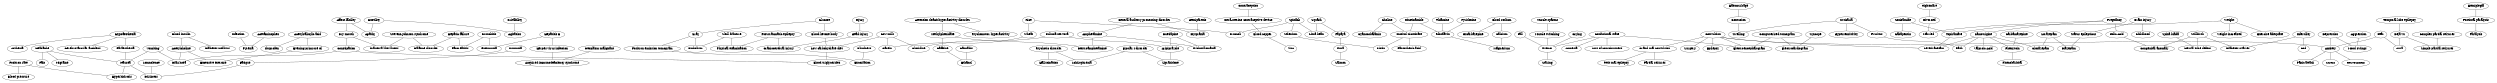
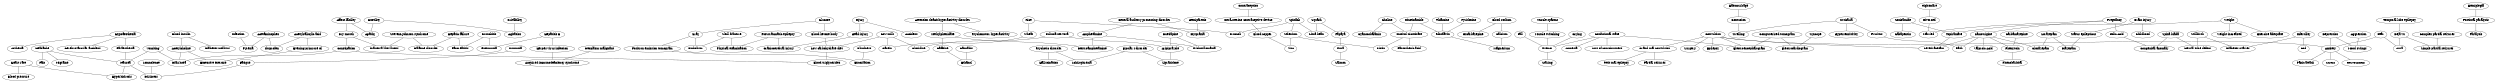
  strict graph {
    node [level=1]
    edge [level=1 weight=45.23]
    n1 [label=Rice src_id=8633 weight=0.0015564585877146137 level=""]
    n2 [label=Wheat src_id=8648 weight=0.001959322079159533 level=""]
    n3 [label=Broccoli src_id=8584 weight=0.0017923599657017194 level=""]
    n4 [label=Casein src_id=8589 weight=0.001459416422611104 level=""]
    n5 [label="Muscle spasms" src_id=181270 weight=0.0026212664942540957]
    n6 [label="Muscle twitching" src_id=181276 weight=0.0030672693801141954]
    n7 [label=Tremor src_id=187373 weight=0.0033443064368117574]
    n8 [label=Staring src_id=186369 weight=0.0025377174498396266]
    n9 [label="Hepatic failure" src_id=177896 weight=0.00106568336265179 level=""]
    n10 [label=Pancreatitis src_id=182725 weight=0.0007575877205577011 level=""]
    n11 [label="Balance disorder" src_id=171241 weight=0.0008481259135974243 level=""]
    n12 [label=Crying src_id=174575 weight=0.0028911876367234235]
    n13 [label=Urticaria src_id=188054 weight=0.000881720072179547 level=""]
    n14 [label=Pruritus src_id=184366 weight=0.0017582241326181665 level=""]
    n15 [label=Swelling src_id=186614 weight=0.0022015568339199296]
    n16 [label=Hypersensitivity src_id=178510 weight=0.002174172476477704]
    n17 [label=Rash src_id=184786 weight=0.002888396763725651]
    n18 [label="Blood sodium" src_id=172362 weight=0.00206230307282915]
    n19 [label=Oxcarbazepine src_id=762 weight=0.0032197510238863537]
    n20 [label=Calcium src_id=1327 weight=0.0025703554418925515]
    n21 [label=Magnesium src_id=1330 weight=0.0020143196733853727 level=""]
    n22 [label="Confusional state" src_id=174071 weight=0.004795576148027779]
    n23 [label=Amnesia src_id=170136 weight=0.0032202224800775715]
    n24 [label=Electroencephalogram src_id=175720 weight=0.0064984604445425965]
    n25 [label="Loss of consciousness" src_id=180127 weight=0.0037613193014656224]
    n26 [label=Acetaminophen src_id=307 weight=0.0027184236601410987]
    n27 [label=Ibuprofen src_id=1035 weight=0.0015941472027541908 level=""]
    n28 [label=Pyrexia src_id=184658 weight=0.0035548694172793287]
    n29 [label=Hemiplegia src_id=177845 weight=0.00032466157540505944 level=""]
    n30 [label="Postictal paralysis" src_id=183927 weight=0.00043870257003546557 level=""]
    n31 [label=Hemiparesis src_id=177843 weight=0.0007695393237569473 level=""]
    n32 [label=Dyspraxia src_id=175506 weight=0.0007144301257186851 level=""]
    n33 [label=Paralysis src_id=182799 weight=0.002136857573659852]
    n34 [label=Fall src_id=176540 weight=0.003137051583845913]
    n35 [label=Haemorrhage src_id=177684 weight=0.0025829086186531]
    n36 [label=Contusion src_id=174362 weight=0.0015243613332174169 level=""]
    n37 [label=Pregnancy src_id=184014 weight=0.003811458174427524]
    n38 [label=Lamotrigine src_id=542 weight=0.005310528773966056]
    n39 [label="Folic Acid" src_id=150 weight=0.0023008819566830035]
    n40 [label=Married src_id=180527 weight=0.00200419587388437 level=""]
    n41 [label=Levetiracetam src_id=1186 weight=0.006278783505619934]
    n42 [label=Phenytoin src_id=243 weight=0.004466456099016855]
    n43 [label=Clonazepam src_id=1052 weight=0.0024998893940091837]
    n44 [label="Valproic Acid" src_id=304 weight=0.004478406739664445]
    n45 [label="Congenital anomaly" src_id=174082 weight=0.0018951184325232129 level=""]
    n46 [label=Phenobarbital src_id=1158 weight=0.0031578093898088117]
    n47 [label="Psychotic disorder" src_id=184453 weight=0.0021318852567976517]
    n48 [label=Hallucination src_id=177734 weight=0.003043318802098554]
    n49 [label=Schizophrenia src_id=185574 weight=0.001238062316115153 level=""]
    n50 [label=Zonisamide src_id=895 weight=0.0024671024418610973]
    n51 [label=Gabapentin src_id=982 weight=0.0025391415689463644]
    n52 [label=Topiramate src_id=264 weight=0.004288259169590653]
    n53 [label=Hostility src_id=178312 weight=0.0006169733488112357 level=""]
    n54 [label=Apathy src_id=170717 weight=0.0004377170159435036 level=""]
    n55 [label=Agitation src_id=169902 weight=0.0021503742819754704]
    n56 [label="Acetylsalicylic acid" src_id=931 weight=0.0016336494505343221 level=""]
    n57 [label="Evening primrose oil" src_id=9213 weight=0.0018177937697690378 level=""]
    n58 [label="Excessive exercise" src_id=176247 weight=0.001734659574307016 level=""]
    n59 [label=Stillbirth src_id=186413 weight=0.002194396449608566]
    n60 [label="Neural tube defect" src_id=181701 weight=0.0016384786753697736 level=""]
    n61 [label="Diabetes ovaries" src_id=183761 weight=0.0014313435489676698 level=""]
    n62 [label=Glucose src_id=8280 weight=0.0017590592013095045 level=""]
    n63 [label="X-ray" src_id=188917 weight=0.0007776396752599123 level=""]
    n64 [label="Blood ketone body" src_id=172233 weight=0.00133860713338367 level=""]
    n65 [label=Embolism src_id=175772 weight=0.0013509569563714 level=""]
    n66 [label="Positron emission tomogram" src_id=183853 weight=0.001538196931038919 level=""]
    n67 [label="Low carbohydrate diet" src_id=180136 weight=0.001557661281250621 level=""]
    n68 [label=Excoriation src_id=176257 weight=0.0007960307803577408 level=""]
    n69 [label="Blood triglycerides" src_id=172398 weight=0.0014987109585209504 level=""]
    n70 [label=Nightmare src_id=181828 weight=0.0021326262947806308]
    n71 [label=Divorced src_id=175315 weight=0.0008780806353478486 level=""]
    n72 [label=Pyridoxine src_id=156 weight=0.0022033477400478893]
    n73 [label=Riboflavin src_id=132 weight=0.0025560000175595147]
    n74 [label=Bronchitis src_id=172749 weight=0.0004191345609365113 level=""]
    n75 [label=Pneumonia src_id=183685 weight=0.0006617889534972553 level=""]
    n76 [label=Convulsion src_id=174366 weight=0.024698720508738226]
    n77 [label=Epilepsy src_id=176107 weight=0.013073451190042117]
    n78 [label=Surgery src_id=186589 weight=0.004497724510776403]
    n79 [label=Anxiety src_id=170661 weight=0.005281086369615552]
    n80 [label="Grand mal convulsion" src_id=177516 weight=0.0053757387778945705]
    n81 [label=Nervousness src_id=181699 weight=0.003181584306795897]
    n82 [label="Panic attack" src_id=182745 weight=0.0029367948521834848]
    n83 [label=Stress src_id=186464 weight=0.00466517844975504]
    n84 [label="Petit mal epilepsy" src_id=183307 weight=0.0021162618944178574]
    n85 [label="Partial seizures" src_id=182927 weight=0.0034666694801409096]
    n86 [label="Bulimia nervosa" src_id=172802 weight=0.0008595825463917839 level=""]
    n87 [label=Aripiprazole src_id=1222 weight=0.0009066336354947128 level=""]
    n88 [label=Clonidine src_id=562 weight=0.0006282196777216102 level=""]
    n89 [label=Ziprasidone src_id=237 weight=0.0003034125765568167 level=""]
    n90 [label=Vomiting src_id=188709 weight=0.0033500095416846586]
    n91 [label=Nausea src_id=181546 weight=0.00424979363482653]
    n92 [label=Diarrhoea src_id=175200 weight=0.0021685250349787596]
    n93 [label=Hyperhidrosis src_id=178464 weight=0.002840380593648203]
    n94 [label=Dizziness src_id=175317 weight=0.004113392458027239]
    n95 [label=Spinach src_id=8638 weight=0.00163594856243054 level=""]
    n96 [label=Selenium src_id=9080 weight=0.0010928369402473368 level=""]
    n97 [label="Lima bean" src_id=8610 weight=0.0008822386553094803 level=""]
    n98 [label=Biotin src_id=114 weight=0.0015710806751715119 level=""]
    n99 [label=Zinc src_id=1526 weight=0.0011279096779673163 level=""]
    n100 [label="Stevens-Johnson syndrome" src_id=186406 weight=0.001050760979853744 level=""]
    n101 [label="Influenza like illness" src_id=179014 weight=0.0006527957892170385 level=""]
    n102 [label=Carbamazepine src_id=551 weight=0.004231506816409165]
    n103 [label=Lorazepam src_id=177 weight=0.0023843446312761894]
    n104 [label=Diazepam src_id=815 weight=0.0017444790882722256 level=""]
    n105 [label=Hypoaesthesia src_id=178564 weight=0.0025359740670463007]
    n106 [label=Paraesthesia src_id=182787 weight=0.003216323220555274]
    n107 [label=Asthenia src_id=171034 weight=0.0025372146965468765]
    n108 [label="Cerebrovascular accident" src_id=173414 weight=0.002803651459361603]
    n109 [label="Affect lability" src_id=169892 weight=0.00023370336869473323 level=""]
    n110 [label="Dry mouth" src_id=175420 weight=0.0015255293031199565 level=""]
    n111 [label=Constipation src_id=174340 weight=0.0016942798759365801 level=""]
    n112 [label="Brain injury" src_id=172600 weight=0.0027270940017095377]
    n113 [label=Childhood src_id=173551 weight=0.0027746102239028063]
    n114 [label="Status epilepticus" src_id=186374 weight=0.0018945106319535943 level=""]
    n115 [label=Headache src_id=177790 weight=0.004316019072897726]
    n116 [label=Pain src_id=182630 weight=0.0050650049660626315]
    n117 [label=Migraine src_id=180996 weight=0.0035765342894331937]
    n118 [label=Depression src_id=175023 weight=0.0047740022387005344]
    n119 [label="Mood swings" src_id=181119 weight=0.0021205549904884467]
    n120 [label="Hepatitis B" src_id=177942 weight=0.0006347031642414839 level=""]
    n121 [label="Herpes virus infection" src_id=178111 weight=0.0009918866236741293 level=""]
    n122 [label="Acquired immunodeficiency syndrome" src_id=169676 weight=0.00093736396413934 level=""]
    n123 [label="Blood insulin" src_id=172218 weight=0.001841922891039834 level=""]
    n124 [label="Diabetes mellitus" src_id=175126 weight=0.002252593678909309]
    n125 [label=Acetylcholine src_id=2951 weight=0.0020706202184666797]
    n126 [label="Skull fracture" src_id=185991 weight=0.0005877877022712852 level=""]
    n127 [label="Physical examination" src_id=183464 weight=0.0004252791033820755 level=""]
    n128 [label=Fear src_id=176601 weight=0.003959111273830587]
    n129 [label=Aura src_id=171120 weight=0.003459358410520682]
    n130 [label="Temporal lobe epilepsy" src_id=186743 weight=0.002923239823548698]
    n131 [label="Deja vu" src_id=174936 weight=0.0025717404884164326]
    n132 [label="Simple partial seizures" src_id=185880 weight=0.0027535627408207834]
    n133 [label=Quetiapine src_id=1208 weight=0.0019519749418229972 level=""]
    n134 [label=Trichotillomania src_id=187413 weight=0.00039475832800740633 level=""]
    n135 [label="Cow milk" src_id=8613 weight=0.0015205664758058805 level=""]
-   n136 [label="Positron rate" src_id=177799 weight=0.0018882754251329232 level=""]
+   n136 [label="Heart rate" src_id=177799 weight=0.0018882754251329232 level=""]
    n137 [label="Blood pressure" src_id=172305 weight=0.002695630858455117]
    n138 [label="Post-traumatic epilepsy" src_id=183904 weight=0.0004700440905604224 level=""]
    n139 [label="Craniocerebral injury" src_id=174523 weight=0.0013230291168886102 level=""]
    n140 [label=Squash src_id=8639 weight=0.001393195236056664 level=""]
    n141 [label=Papaya src_id=8707 weight=0.001073547493118453 level=""]
    n142 [label=Tuna src_id=8643 weight=0.0007673275646390939 level=""]
    n143 [label=Salmon src_id=8996 weight=0.0006058833262269316 level=""]
    n144 [label=Infertility src_id=178985 weight=0.0015624465921691717 level=""]
    n145 [label=Cod src_id=8995 weight=0.000528702187921748 level=""]
    n146 [label="Spina bifida" src_id=186194 weight=0.0014440641968263886 level=""]
    n147 [label=Insomnia src_id=179162 weight=0.0023852410631291965]
    n148 [label=Fatigue src_id=176597 weight=0.0036182884051413314]
    n149 [label="Central auditory processing disorder" src_id=173299 weight=0.0008814000868430569 level=""]
    n150 [label=Amphetamine src_id=173 weight=0.001870654628393747 level=""]
    n151 [label=Dextroamphetamine src_id=1510 weight=0.0019336082295326944 level=""]
    n152 [label=Weight src_id=188818 weight=0.0035399802978391083]
    n153 [label="Weight increased" src_id=188826 weight=0.002104481805330702]
    n154 [label="Exercise adequate" src_id=176259 weight=0.0023276746616771628]
    n155 [label="Attention deficit/hyperactivity disorder" src_id=171101 weight=0.0024049937243921992]
    n156 [label="Psychomotor hyperactivity" src_id=184442 weight=0.002361026502095203]
    n157 [label=Methylphenidate src_id=411 weight=0.0013280728081401108 level=""]
    n158 [label=Caffeine src_id=192 weight=0.00275726706841078]
    n159 [label=Ethanol src_id=884 weight=0.0032453115018133446]
    n160 [label=Choline src_id=115 weight=0.001857336930960849 level=""]
    n161 [label="Inositol nicotinate" src_id=7903 weight=0.0018551024858923537 level=""]
    n162 [label=Cyanocobalamin src_id=108 weight=0.0022038882154712504]
    n163 [label="Pantothenic acid" src_id=1701 weight=0.0021787448111843847]
    n164 [label="Complex partial seizures" src_id=174011 weight=0.0030330046747873017]
    n165 [label=Nicotinamide src_id=2556 weight=0.002524645347829615]
    n166 [label=Blindness src_id=171894 weight=0.0021014641331371584]
    n167 [label=Syncope src_id=186636 weight=0.0020919799809238477]
    n168 [label=Electrocardiogram src_id=175655 weight=0.0017201342793322946 level=""]
    n169 [label="Computerised tomogram" src_id=174039 weight=0.0029940053177553373]
    n170 [label=Injury src_id=179153 weight=0.0035930034336370807]
    n171 [label="Head injury" src_id=177785 weight=0.0020178790634786978 level=""]
+   n172 [label=Accident src_id=169612 weight=0.0023442724750939465]
    n173 [label=Somnolence src_id=186129 weight=0.003362532280898387]
    n174 [label=Infection src_id=178954 weight=0.0021127614490078356]
    n175 [label=Thiamine src_id=144 weight=0.002552074374682406]
    n176 [label=Irritability src_id=179437 weight=0.0022445115600343624]
    n177 [label="Bipolar I disorder" src_id=171760 weight=0.0007572756002656362 level=""]
    n178 [label=Aggression src_id=169900 weight=0.0025028053425075187]
    n179 [label=Contraception src_id=174350 weight=0.002071574534298967]
    n180 [label="Intra-uterine contraceptive device" src_id=179325 weight=0.0007818801590556453 level=""]
    n181 [label="Blood copper" src_id=172045 weight=0.0002598357149332294 level=""]
    n182 [label=Cannabis src_id=240914 weight=0.0022794046113804004]
    n183 [label="Neoplasm malignant" src_id=181636 weight=0.0020648433332677834]
    n1 -- n2 [weight=107.14]
    n1 -- n3 [weight=83.56]
    n2 -- n4 [weight=156.56]
    n5 -- n6 [weight=46.91]
    n6 -- n7 [weight=52.0]
    n7 -- n8 [weight=40.41]
    n9 -- n10 [weight=95.05]
    n9 -- n11 [weight=47.15]
    n12 -- n7 [weight=45.41]
    n13 -- n14 [weight=51.42]
    n13 -- n15 [weight=47.36]
    n13 -- n16 [weight=61.02]
    n14 -- n17 [weight=87.16]
    n18 -- n19 [weight=65.33]
    n18 -- n20 [weight=75.83]
    n20 -- n21 [weight=221.48]
    n22 -- n7 [weight=49.59]
    n22 -- n23 [weight=48.69]
    n22 -- n24 [weight=81.5]
    n22 -- n25 [weight=68.66]
+   n26 -- n27 [weight=143.43]
    n26 -- n28 [weight=47.75]
    n29 -- n30
    n30 -- n33 [weight=64.88]
    n31 -- n32 [weight=152.63]
    n34 -- n7 [weight=47.12]
    n35 -- n36 [weight=55.34]
    n36 -- n15 [weight=35.83]
    n37 -- n38 [weight=89.36]
    n37 -- n39 [weight=161.48]
    n37 -- n40 [weight=40.32]
    n38 -- n17 [weight=57.5]
    n38 -- n41 [weight=159.17]
    n38 -- n42 [weight=96.5]
    n38 -- n43 [weight=44.03]
    n38 -- n44 [weight=120.82]
    n39 -- n45 [weight=110.38]
    n42 -- n46 [weight=78.04]
    n47 -- n48 [weight=54.97]
    n47 -- n49 [weight=54.72]
    n50 -- n51 [weight=42.55]
    n50 -- n52 [weight=54.66]
    n52 -- n41 [weight=92.43]
    n53 -- n54 [weight=39.25]
    n53 -- n55 [weight=37.16]
    n56 -- n27 [weight=94.01]
    n56 -- n57 [weight=122.8]
    n57 -- n58 [weight=402.63]
    n59 -- n60 [weight=281.97]
    n59 -- n61 [weight=143.89]
    n62 -- n63 [weight=63.44]
    n62 -- n64 [weight=112.0]
    n63 -- n65 [weight=179.77]
    n63 -- n66 [weight=50.45]
    n64 -- n67 [weight=300.38]
    n66 -- n68 [weight=197.71]
    n67 -- n69 [weight=472.75]
    n70 -- n71 [weight=34.68]
    n71 -- n40 [weight=42.19]
    n72 -- n73 [weight=343.79]
    n73 -- n21 [weight=91.78]
    n74 -- n10
    n74 -- n75 [weight=92.31]
    n76 -- n24 [weight=147.32]
    n76 -- n41 [weight=145.77]
    n76 -- n77 [weight=333.89]
    n76 -- n78 [weight=88.66]
    n76 -- n79 [weight=75.71]
    n76 -- n80 [weight=122.06]
    n79 -- n81 [weight=39.88]
    n79 -- n82 [weight=68.7]
    n79 -- n83 [weight=100.25]
    n80 -- n84 [weight=59.99]
    n80 -- n85 [weight=69.43]
    n86 -- n87 [weight=78.67]
    n86 -- n88 [weight=80.61]
    n87 -- n89 [weight=87.06]
    n90 -- n91 [weight=60.95]
    n90 -- n92 [weight=58.45]
    n91 -- n93 [weight=47.44]
    n91 -- n94 [weight=104.52]
    n95 -- n3 [weight=258.32]
    n95 -- n96 [weight=85.24]
    n95 -- n97 [weight=250.75]
    n96 -- n98 [weight=145.41]
+   n96 -- n99 [weight=234.71]
    n100 -- n11 [weight=47.83]
    n100 -- n101 [weight=83.71]
    n102 -- n42 [weight=81.22]
    n103 -- n43 [weight=47.22]
    n103 -- n104 [weight=64.04]
    n105 -- n106 [weight=159.46]
    n105 -- n107 [weight=49.45]
    n105 -- n108 [weight=41.76]
    n106 -- n91 [weight=48.31]
    n109 -- n54 [weight=48.18]
    n109 -- n110 [weight=47.15]
    n110 -- n101 [weight=55.15]
    n110 -- n111 [weight=63.75]
    n111 -- n69 [weight=63.44]
    n111 -- n92 [weight=63.65]
    n112 -- n113 [weight=31.74]
    n112 -- n114 [weight=45.08]
    n114 -- n104 [weight=51.73]
    n115 -- n91 [weight=85.24]
    n115 -- n116 [weight=64.19]
    n115 -- n117 [weight=94.85]
    n118 -- n79 [weight=108.88]
    n118 -- n119 [weight=45.59]
    n120 -- n75
    n120 -- n121 [weight=64.69]
    n121 -- n122 [weight=236.88]
    n123 -- n124 [weight=86.5]
    n123 -- n125 [weight=157.97]
    n125 -- n58 [weight=480.36]
    n125 -- n92 [weight=81.69]
    n126 -- n65 [weight=52.15]
    n126 -- n127 [weight=65.99]
    n128 -- n79 [weight=72.45]
    n128 -- n129 [weight=66.63]
    n130 -- n131 [weight=56.18]
    n131 -- n129 [weight=72.75]
    n131 -- n132 [weight=63.31]
    n133 -- n87 [weight=74.9]
    n133 -- n134 [weight=107.14]
    n135 -- n4 [weight=354.81]
    n135 -- n67 [weight=284.05]
    n135 -- n88 [weight=58.9]
    n136 -- n93 [weight=43.39]
    n136 -- n137 [weight=60.51]
    n138 -- n127 [weight=78.67]
    n138 -- n139 [weight=156.92]
    n140 -- n97 [weight=354.81]
    n140 -- n141 [weight=245.95]
    n141 -- n142 [weight=73.37]
    n142 -- n143 [weight=145.74]
    n144 -- n61 [weight=133.68]
    n144 -- n145 [weight=73.7]
-   n59 -- n45 [weight=74.13]
+   n146 -- n45 [weight=74.13]
    n146 -- n60 [weight=243.61]
    n147 -- n148 [weight=30.82]
    n148 -- n94 [weight=49.45]
    n149 -- n32 [weight=179.89]
    n149 -- n150 [weight=74.2]
    n150 -- n134 [weight=91.19]
    n150 -- n151 [weight=864.22]
    n152 -- n52 [weight=86.47]
    n152 -- n153 [weight=133.59]
    n152 -- n154 [weight=54.85]
    n155 -- n156 [weight=111.62]
    n155 -- n157 [weight=113.03]
    n157 -- n151 [weight=180.57]
    n157 -- n158 [weight=57.82]
    n158 -- n159 [weight=61.89]
    n160 -- n161 [weight=861.13]
    n160 -- n162 [weight=542.33]
    n161 -- n98 [weight=431.07]
    n161 -- n163 [weight=549.21]
    n164 -- n132 [weight=74.26]
    n165 -- n73 [weight=1000.0]
    n165 -- n161 [weight=438.61]
    n166 -- n68 [weight=104.98]
    n167 -- n168 [weight=46.01]
    n169 -- n24 [weight=73.05]
    n169 -- n168 [weight=56.55]
    n170 -- n171 [weight=58.81]
+   n170 -- n172 [weight=48.41]
    n171 -- n139 [weight=55.43]
    n173 -- n94 [weight=55.34]
    n174 -- n28 [weight=47.89]
    n175 -- n73 [weight=984.77]
    n176 -- n55 [weight=32.62]
    n177 -- n49 [weight=46.86]
    n177 -- n89 [weight=71.76]
    n178 -- n119 [weight=41.0]
    n179 -- n180 [weight=89.31]
    n180 -- n181 [weight=79.3]
    n181 -- n99 [weight=55.9]
    n182 -- n159 [weight=80.45]
    n183 -- n122 [weight=48.9]
  }
